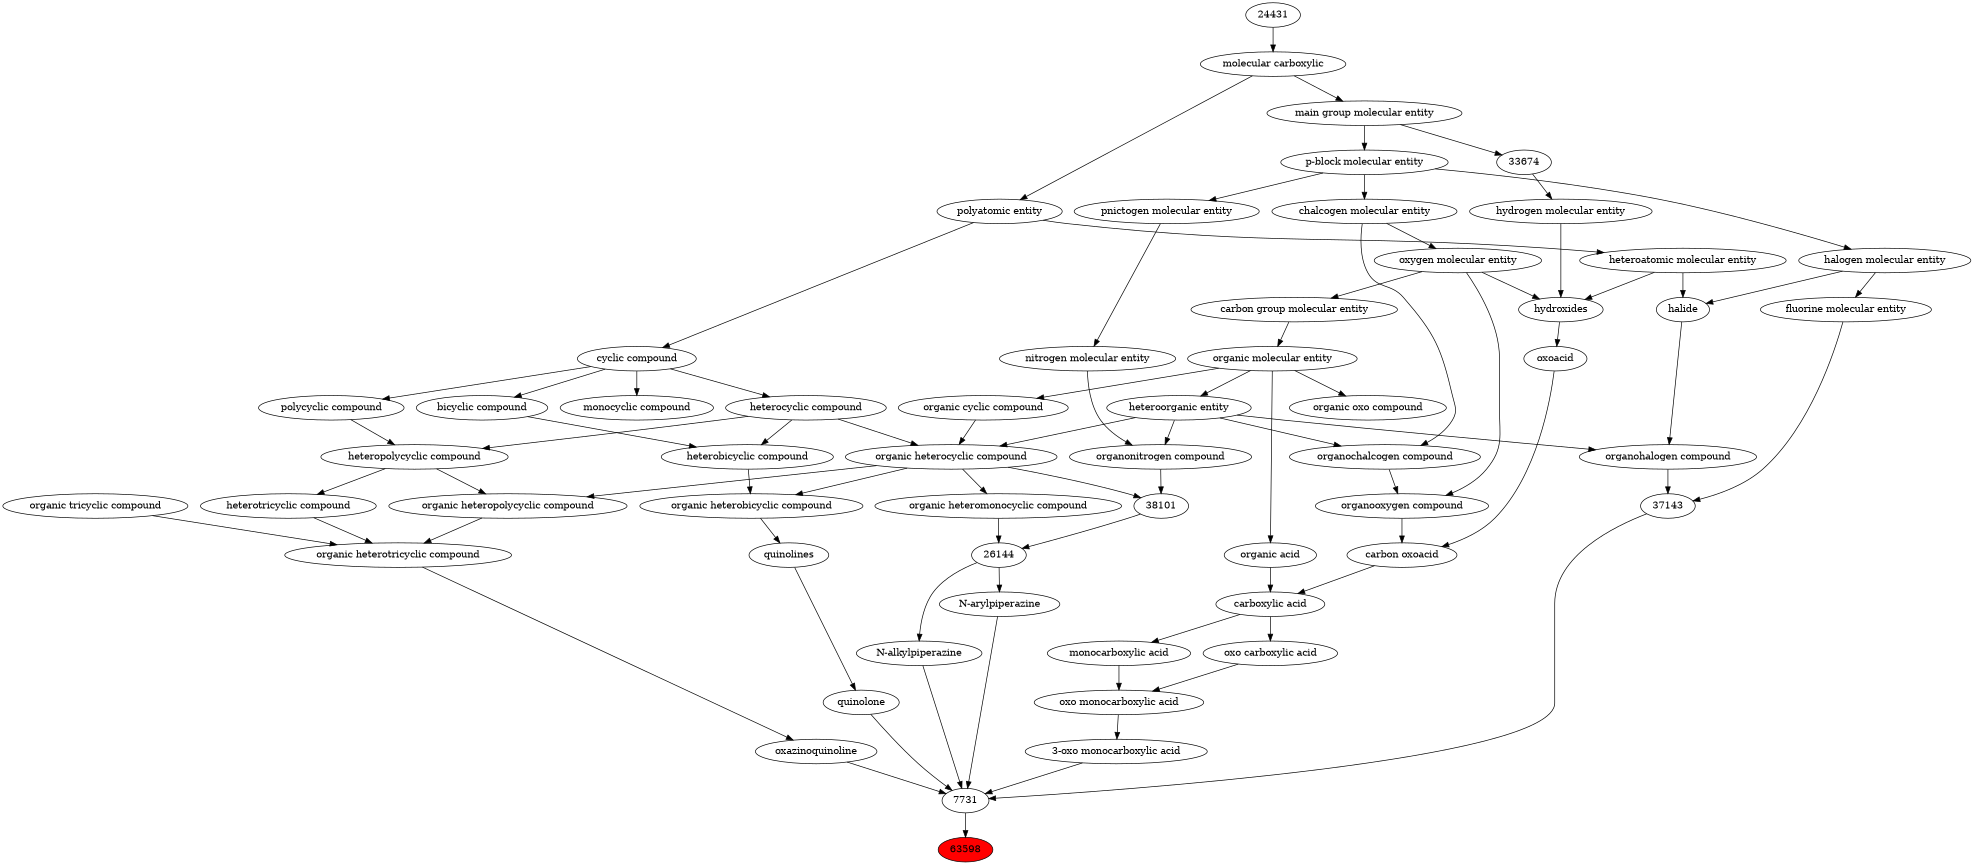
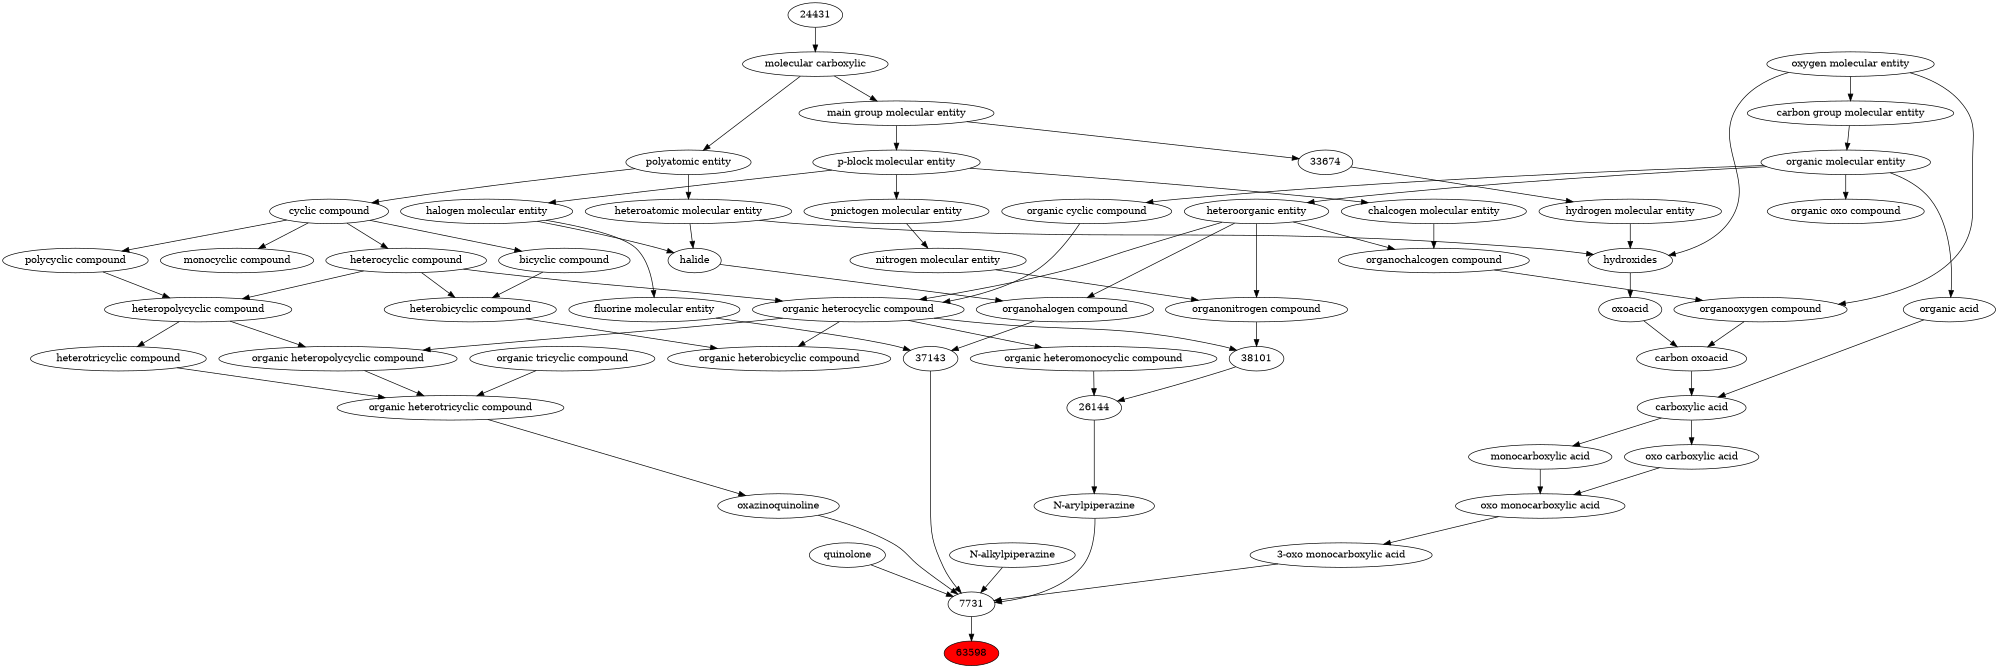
  digraph {
    n1 [fillcolor=red label=63598 style=filled]
    n2 [label=7731]
    n3 [label=quinolone]
    n4 [label=oxazinoquinoline]
    n5 [label=37143]
    n6 [label="N-alkylpiperazine"]
    n7 [label="N-arylpiperazine"]
    n8 [label="3-oxo monocarboxylic acid"]
-   n9 [label=quinolines]
    n10 [label="organic heterotricyclic compound"]
    n11 [label="organohalogen compound"]
    n12 [label="fluorine molecular entity"]
    n13 [label=26144]
    n14 [label="oxo monocarboxylic acid"]
    n15 [label="organic heterobicyclic compound"]
    n16 [label="organic heteropolycyclic compound"]
    n17 [label="heterotricyclic compound"]
    n18 [label="organic tricyclic compound"]
    n19 [label="heteroorganic entity"]
    n20 [label="organic heterocyclic compound"]
    n21 [label="organonitrogen compound"]
    n22 [label="organochalcogen compound"]
    n23 [label=38101]
    n24 [label="organic heteromonocyclic compound"]
    n25 [label="organooxygen compound"]
    n26 [label=halide]
    n27 [label="halogen molecular entity"]
    n28 [label="monocarboxylic acid"]
    n29 [label="oxo carboxylic acid"]
    n30 [label="heterobicyclic compound"]
    n31 [label="heteropolycyclic compound"]
    n32 [label="organic molecular entity"]
    n33 [label="organic cyclic compound"]
    n34 [label="organic acid"]
    n35 [label="organic oxo compound"]
    n36 [label="carboxylic acid"]
    n37 [label="heteroatomic molecular entity"]
    n38 [label=hydroxides]
    n39 [label=oxoacid]
    n40 [label="p-block molecular entity"]
    n41 [label="pnictogen molecular entity"]
    n42 [label="chalcogen molecular entity"]
    n43 [label="carbon group molecular entity"]
    n44 [label="nitrogen molecular entity"]
    n45 [label="oxygen molecular entity"]
    n46 [label="bicyclic compound"]
    n47 [label="heterocyclic compound"]
    n48 [label="polycyclic compound"]
    n49 [label="polyatomic entity"]
    n50 [label="cyclic compound"]
    n51 [label="monocyclic compound"]
    n52 [label="main group molecular entity"]
    n53 [label=33674]
    n54 [label="hydrogen molecular entity"]
    n55 [label="carbon oxoacid"]
    n56 [label="molecular carboxylic"]
    n57 [label=24431]
    n2 -> n1
    n3 -> n2
    n4 -> n2
    n5 -> n2
    n6 -> n2
    n7 -> n2
    n8 -> n2
-   n9 -> n3
    n10 -> n4
    n11 -> n5
    n12 -> n5
-   n13 -> n6
    n13 -> n7
    n14 -> n8
-   n15 -> n9
    n16 -> n10
    n17 -> n10
    n18 -> n10
    n19 -> n11
    n19 -> n20
    n19 -> n21
    n19 -> n22
    n20 -> n15
    n20 -> n16
    n20 -> n23
    n20 -> n24
    n21 -> n23
    n22 -> n25
    n23 -> n13
    n24 -> n13
    n25 -> n55
    n26 -> n11
    n27 -> n12
    n27 -> n26
    n28 -> n14
    n29 -> n14
    n30 -> n15
    n31 -> n16
    n31 -> n17
    n32 -> n19
    n32 -> n33
    n32 -> n34
    n32 -> n35
    n33 -> n20
    n34 -> n36
    n36 -> n28
    n36 -> n29
    n37 -> n26
    n37 -> n38
    n38 -> n39
    n39 -> n55
    n40 -> n27
    n40 -> n41
    n40 -> n42
    n41 -> n44
    n42 -> n22
-   n42 -> n45
    n43 -> n32
    n44 -> n21
    n45 -> n25
    n45 -> n38
    n45 -> n43
    n46 -> n30
    n47 -> n20
    n47 -> n30
    n47 -> n31
    n48 -> n31
    n49 -> n37
    n49 -> n50
    n50 -> n46
    n50 -> n47
    n50 -> n48
    n50 -> n51
    n52 -> n40
    n52 -> n53
    n53 -> n54
    n54 -> n38
    n55 -> n36
    n56 -> n49
    n56 -> n52
    n57 -> n56
  }
